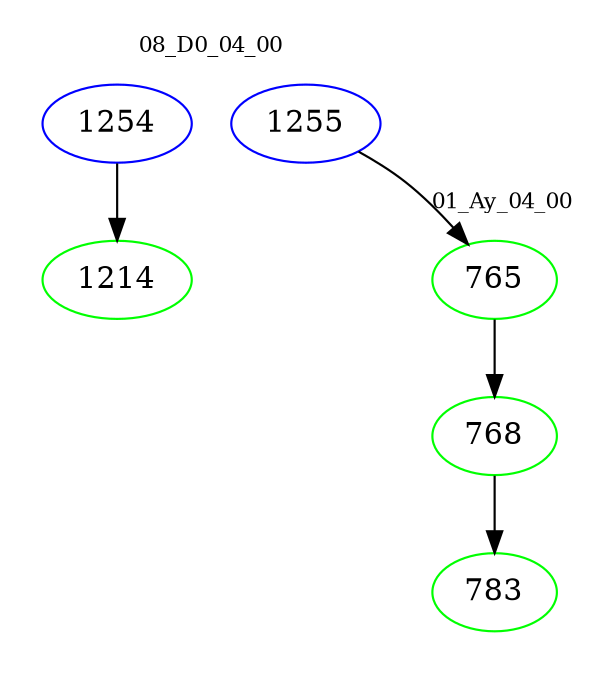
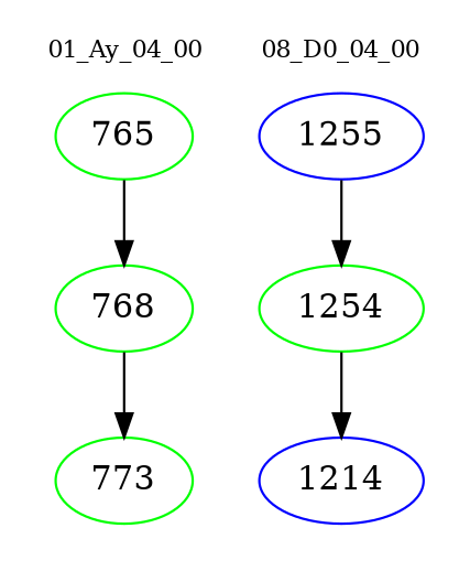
  digraph {
    node [color=green]
    edge [color=black]
    n1 [label=765]
    n2 [label=768]
-   n3 [label=783]
+   n3 [label=773]
    n4 [color=blue label=1255]
-   n5 [color=blue label=1254]
-   n6 [label=1214]
+   n5 [label=1254]
+   n6 [color=blue label=1214]
    subgraph cluster_1 {
      color=white
      fontsize=10
      label="01_Ay_04_00"
      n1
      n2
      n3
    }
    subgraph cluster_2 {
      color=white
      fontsize=10
      label="08_D0_04_00"
      n4
      n5
      n6
    }
    n1 -> n2
    n2 -> n3
-   n4 -> n1
+   n4 -> n5
    n5 -> n6
  }
